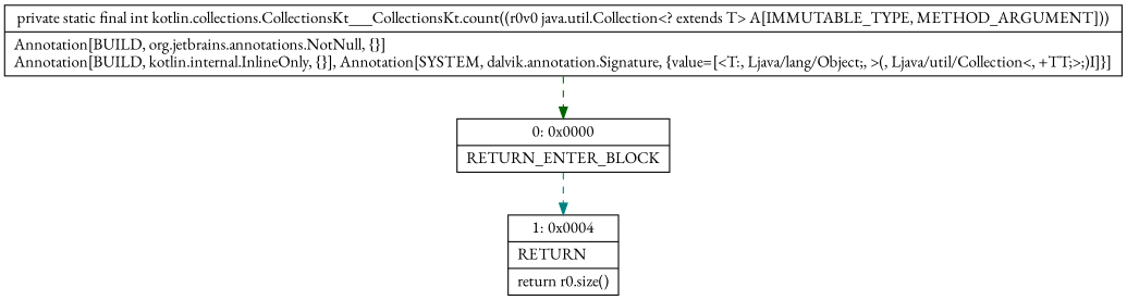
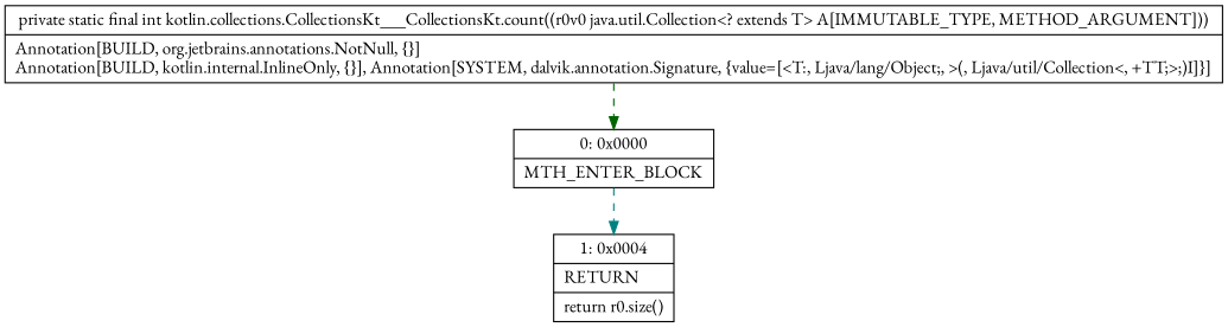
  digraph {
    fontname="EB Garamond"
    node [shape=record fontname="EB Garamond"]
    edge [style=dashed fontname="EB Garamond"]
-   n1 [label="{0\:\ 0x0000|RETURN_ENTER_BLOCK\l}"]
+   n1 [label="{0\:\ 0x0000|MTH_ENTER_BLOCK\l}"]
    n2 [label="{1\:\ 0x0004|RETURN\l|return r0.size()\l}"]
    n3 [label="{private static final int kotlin.collections.CollectionsKt___CollectionsKt.count((r0v0 java.util.Collection\<? extends T\> A[IMMUTABLE_TYPE, METHOD_ARGUMENT]))  | Annotation[BUILD, org.jetbrains.annotations.NotNull, \{\}]\lAnnotation[BUILD, kotlin.internal.InlineOnly, \{\}], Annotation[SYSTEM, dalvik.annotation.Signature, \{value=[\<T:, Ljava\/lang\/Object;, \>(, Ljava\/util\/Collection\<, +TT;\>;)I]\}]\l}"]
    n1 -> n2 [color=teal]
    n3 -> n1 [color=darkgreen]
  }
